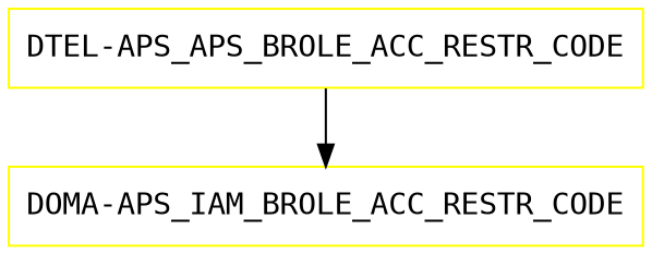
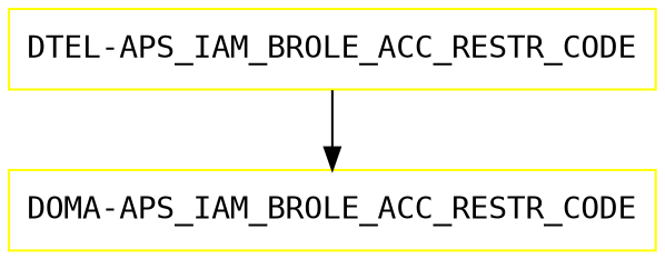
  digraph {
    fontname="DejaVu Sans Mono"
    node [color=yellow shape=box fontname="DejaVu Sans Mono"]
-   "DTEL-APS_IAM_BROLE_ACC_RESTR_CODE" [label="DTEL-APS_APS_BROLE_ACC_RESTR_CODE"]
+   "DTEL-APS_IAM_BROLE_ACC_RESTR_CODE"
    "DOMA-APS_IAM_BROLE_ACC_RESTR_CODE"
    "DTEL-APS_IAM_BROLE_ACC_RESTR_CODE" -> "DOMA-APS_IAM_BROLE_ACC_RESTR_CODE" [fontname="DejaVu Sans Mono"]
  }
